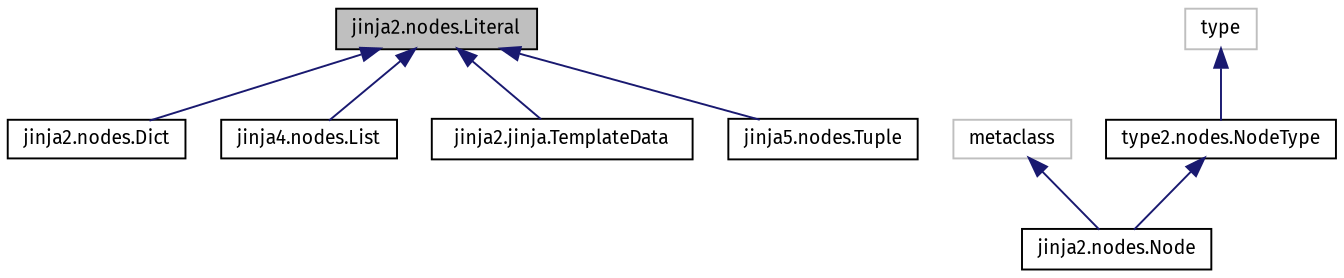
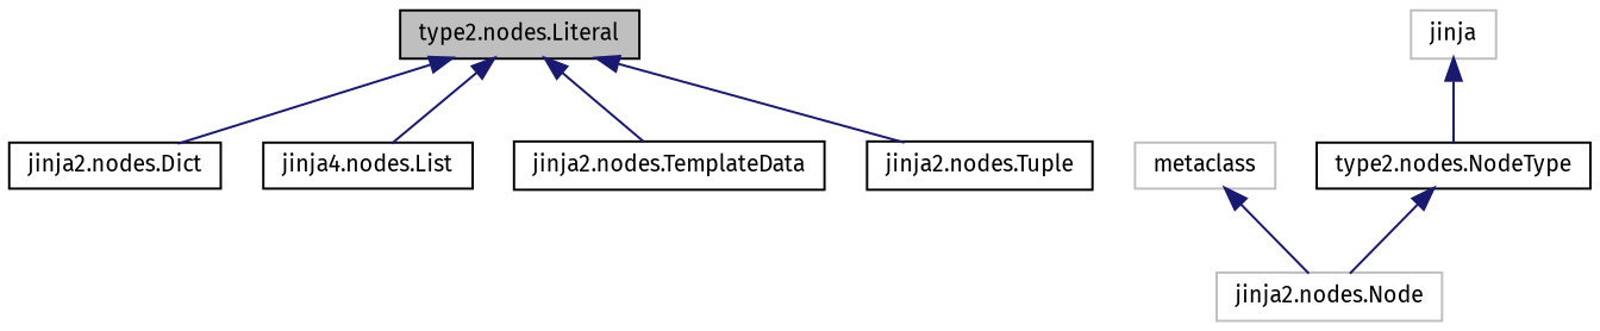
  digraph {
    fontname="Fira Sans"
    rankdir=TB
    node [color=black fillcolor=white fontname="Fira Sans" fontsize=10 shape=record style=filled]
    edge [color=midnightblue dir=back fontname="Fira Sans" fontsize=10 labelfontname=Helvetica labelfontsize=10 style=solid]
-   n1 [fillcolor=grey75 fontcolor=black height=0.2 label="jinja2.nodes.Literal" width=0.4]
+   n1 [fillcolor=grey75 fontcolor=black height=0.2 label="type2.nodes.Literal" width=0.4]
    n2 [height=0.2 label="jinja2.nodes.Dict" width=0.4]
    n3 [height=0.2 label="jinja4.nodes.List" width=0.4]
-   n4 [height=0.2 label="jinja2.jinja.TemplateData" width=0.4]
-   n5 [height=0.2 label="jinja5.nodes.Tuple" width=0.4]
-   n6 [height=0.2 label="jinja2.nodes.Node" width=0.4]
+   n4 [height=0.2 label="jinja2.nodes.TemplateData" width=0.4]
+   n5 [height=0.2 label="jinja2.nodes.Tuple" width=0.4]
+   n6 [color=grey75 height=0.2 label="jinja2.nodes.Node" width=0.4]
    n7 [color=grey75 height=0.2 label=metaclass width=0.4]
    n8 [height=0.2 label="type2.nodes.NodeType" width=0.4]
-   n9 [color=grey75 height=0.2 label=type width=0.4]
+   n9 [color=grey75 height=0.2 label=jinja width=0.4]
    n1 -> n2
    n1 -> n3
    n1 -> n4
    n1 -> n5
    n7 -> n6
    n8 -> n6
    n9 -> n8
  }
